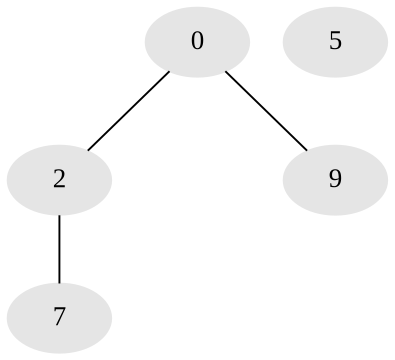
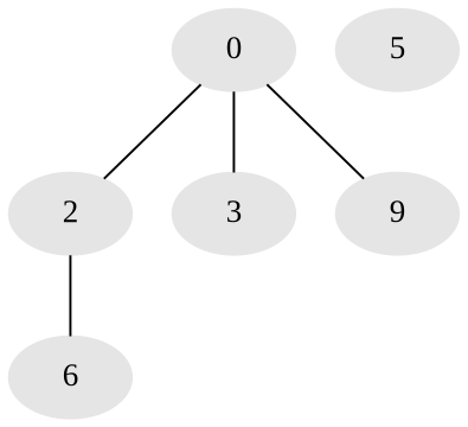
  graph {
    fontname="Liberation Serif"
    node [color=gray90 fontname="Liberation Serif" style=filled]
    edge [fontname="Liberation Serif"]
    2 [super="+6+8"]
-   7 [super="+13+20"]
+   7 [super="+13+20" label=6]
    n3 [label=0]
+   3 [super="+4+16"]
    9 [super="+10+17"]
    5 [super="+4+12+15+18"]
    2 -- 7
    n3 -- 2
+   n3 -- 3
    n3 -- 9
  }
